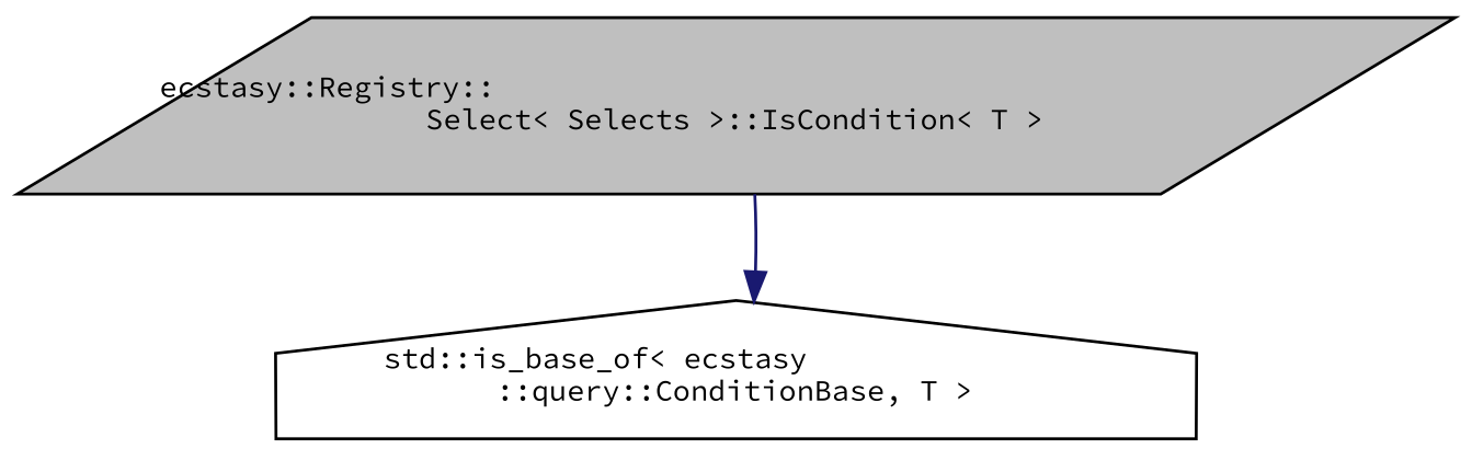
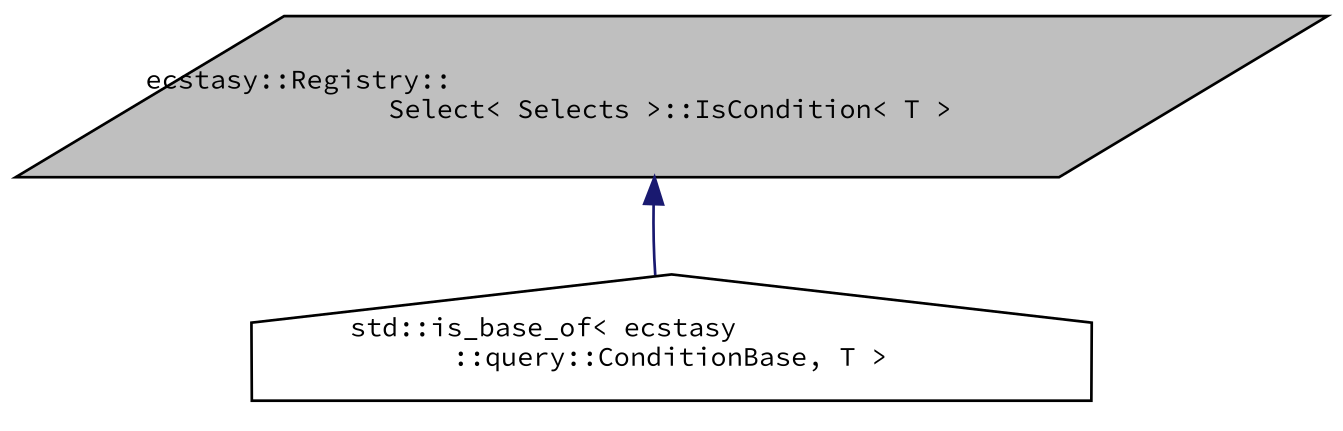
  digraph {
    fontname="Source Code Pro"
    node [color=black fontname="Source Code Pro" fontsize=10 style=filled]
    n1 [fillcolor=grey75 fontcolor=black height=0.2 label="ecstasy::Registry::\lSelect\< Selects \>::IsCondition\< T \>" shape=parallelogram width=0.4]
    n2 [fillcolor=white height=0.2 label="std::is_base_of\< ecstasy\l::query::ConditionBase, T \>" shape=house width=0.4]
-   n2 -> n1 [color=midnightblue dir=back fontname="Source Code Pro" fontsize=10 labelfontname=Helvetica labelfontsize=10 style=solid]
+   n1 -> n2 [color=midnightblue dir=back fontname="Source Code Pro" fontsize=10 labelfontname=Helvetica labelfontsize=10 style=solid]
  }
